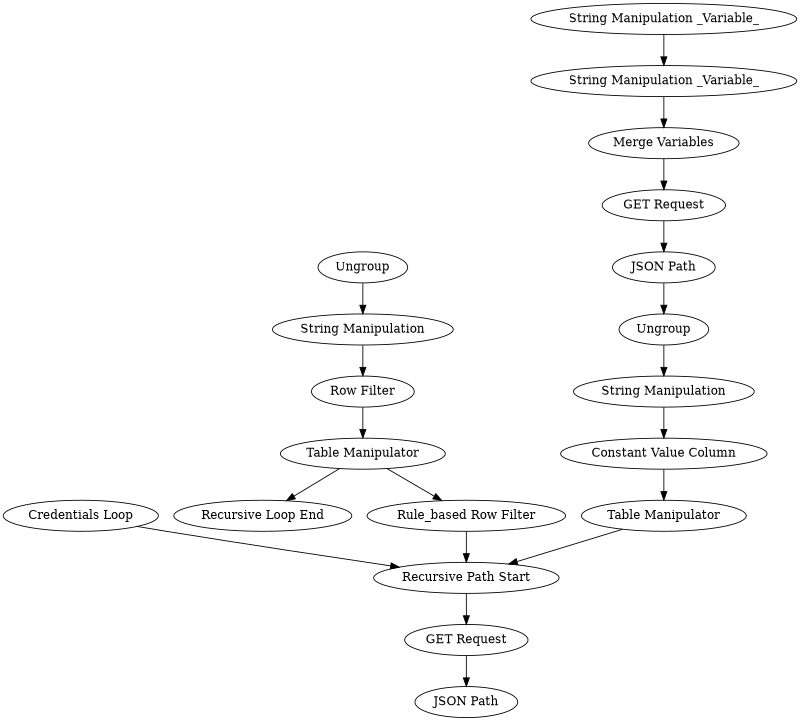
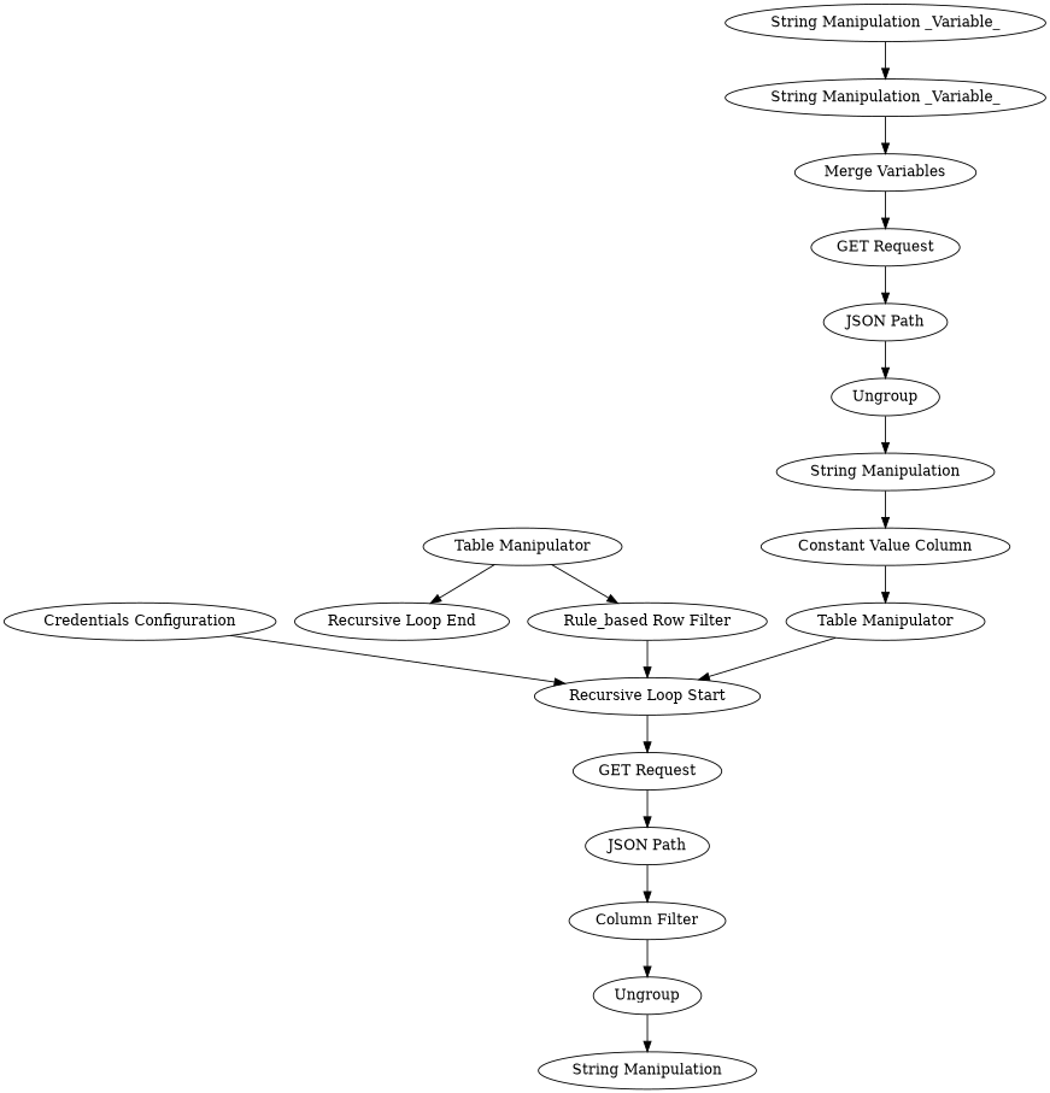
  digraph {
    rankdir=TB
-   n1 [label="Credentials Loop"]
-   n2 [label="Recursive Path Start"]
+   n1 [label="Credentials Configuration"]
+   n2 [label="Recursive Loop Start"]
    n3 [label="Merge Variables"]
    n4 [label="GET Request"]
    n5 [label="GET Request"]
    n6 [label="JSON Path"]
    n7 [label="Recursive Loop End"]
    n8 [label="Rule_based Row Filter"]
    n9 [label="String Manipulation _Variable_"]
    n10 [label="String Manipulation _Variable_"]
    n11 [label="JSON Path"]
    n12 [label=Ungroup]
    n13 [label="String Manipulation"]
    n14 [label="Constant Value Column"]
    n15 [label="Table Manipulator"]
+   n16 [label="Column Filter"]
    n17 [label=Ungroup]
    n18 [label="String Manipulation"]
-   n19 [label="Row Filter"]
    n20 [label="Table Manipulator"]
    n1 -> n2
    n2 -> n5
    n3 -> n4
    n4 -> n11
    n5 -> n6
+   n6 -> n16
    n8 -> n2
    n9 -> n10
    n10 -> n3
    n11 -> n12
    n12 -> n13
    n13 -> n14
    n14 -> n15
    n15 -> n2
+   n16 -> n17
    n17 -> n18
-   n18 -> n19
-   n19 -> n20
    n20 -> n7
    n20 -> n8
  }
